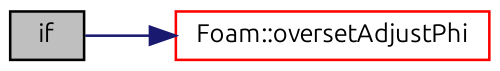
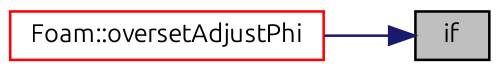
  digraph {
    rankdir=LR
    fontname=Ubuntu
    node [fontname=Ubuntu fontsize=10 shape=record]
    n1 [color=black fillcolor=grey75 fontcolor=black height=0.2 label=if style=filled width=0.4]
    n2 [color=red height=0.2 label="Foam::oversetAdjustPhi" width=0.4]
-   n1 -> n2 [color=midnightblue fontname=Ubuntu fontsize=10 labelfontname=Helvetica labelfontsize=10 style=solid]
+   n2 -> n1 [color=midnightblue fontname=Ubuntu fontsize=10 labelfontname=Helvetica labelfontsize=10 style=solid]
  }
